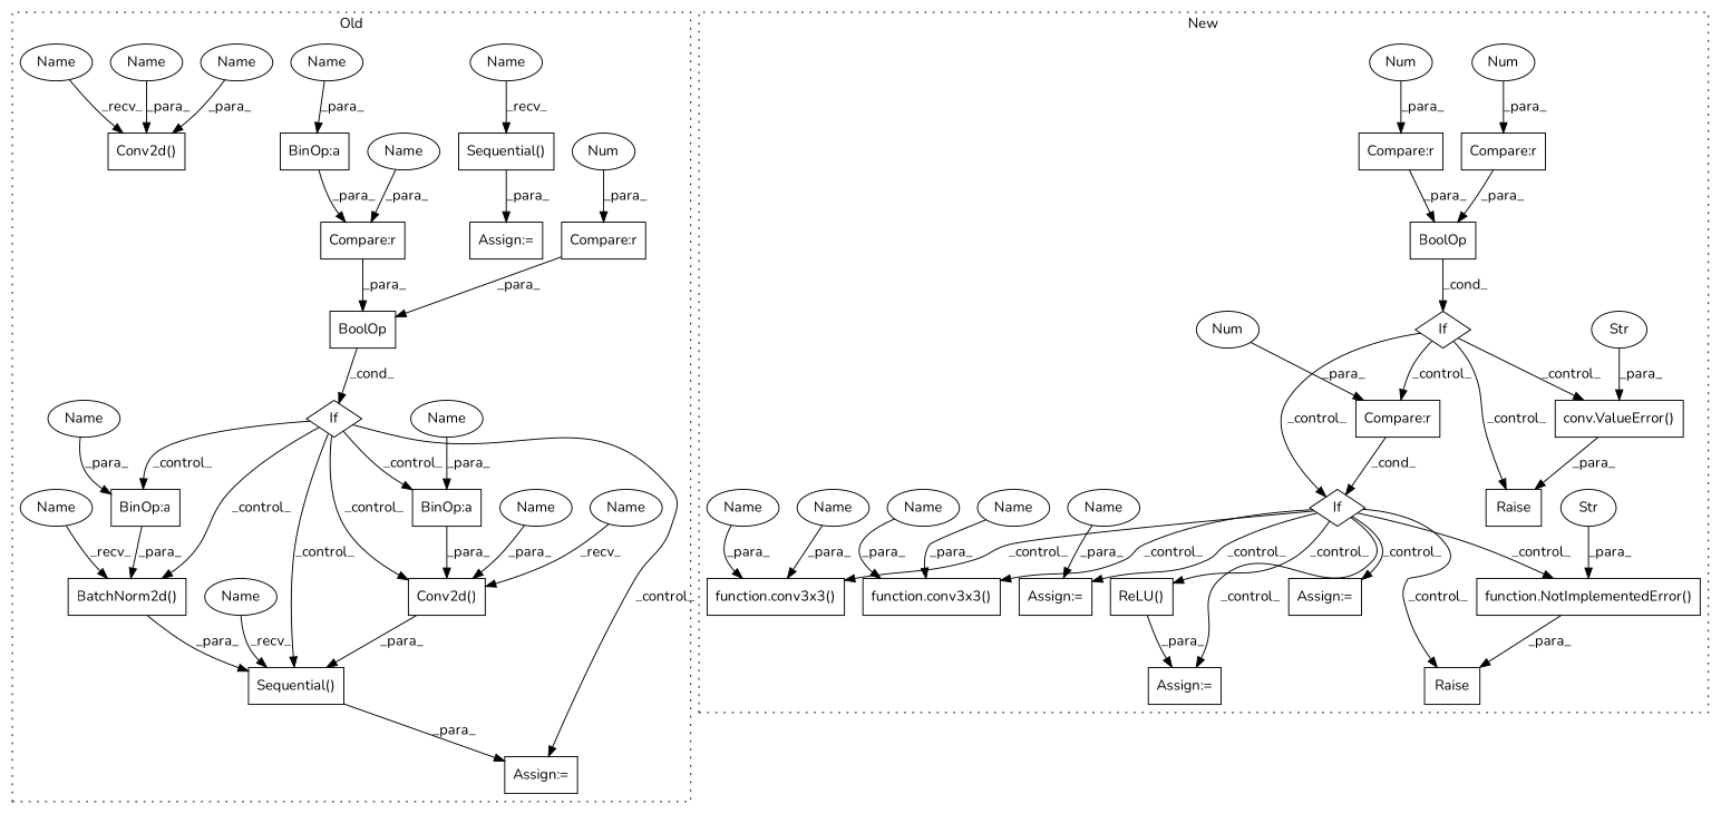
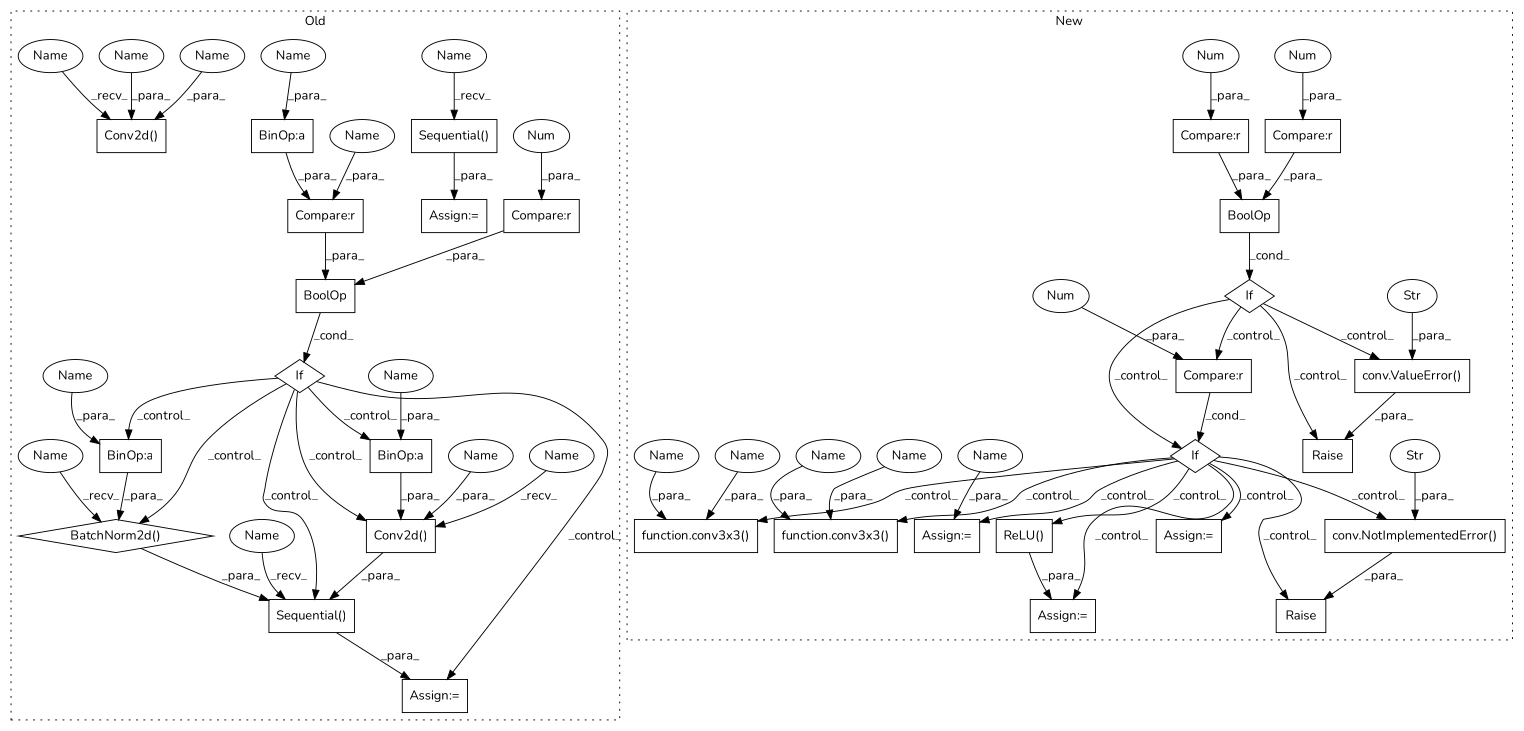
  digraph {
    fontname=Nunito
    node [a=87 fontname=Nunito l=6 s=783 shape=box]
    edge [fontname=Nunito]
    n1 [a=96 l="3,14" label=If s="780,834" shape=diamond]
    n2 [a=40 l=11 label="Compare:r"]
    n3 [a=82 l=3 label="BinOp:a" s=825]
    n4 [a=82 l=3 label="BinOp:a" s=1029]
    n5 [a=82 l=3 label="BinOp:a" s=930]
    n6 [a=75 l="31,14" label="Sequential()" s="864,1039"]
    n7 [a=72 l=51 label=BoolOp]
    n8 [a=75 l="10,43" label="Conv2d()" s="895,939"]
    n9 [a=40 l=36 label="Compare:r" s=798]
-   n10 [a=75 l="15,1" label="BatchNorm2d()" s="1000,1038"]
+   n10 [a=75 l="15,1" label="BatchNorm2d()" s="1000,1038" shape=diamond]
    n11 [a=75 l=15 label="Sequential()" s=756]
    n12 [a=75 l="10,49" label="Conv2d()" s="615,639"]
    n13 [a=76 l=1 label=Num s=793 shape=ellipse]
    n14 [a=68 l=3 label="Assign:=" s=753]
    n15 [a=68 l=3 label="Assign:=" s=861]
    n16 [l=2 label=Name s=864 shape=ellipse]
    n17 [l=2 label=Name s=756 shape=ellipse]
    n18 [l=2 label=Name s=615 shape=ellipse]
    n19 [l=2 label=Name s=1000 shape=ellipse]
    n20 [l=2 label=Name s=895 shape=ellipse]
    n21 [l=9 label=Name s=905 shape=ellipse]
    n22 [l=9 label=Name s=798 shape=ellipse]
    n23 [label=Name s=933 shape=ellipse]
    n24 [label=Name s=828 shape=ellipse]
    n25 [label=Name s=1032 shape=ellipse]
    n26 [label=Name s=625 shape=ellipse]
    n27 [label=Name s=633 shape=ellipse]
    n28 [a=75 l="11,1" label="conv.ValueError()" s="1128,1192"]
    n29 [a=91 label=Raise s=1122]
    n30 [a=96 l="3,14" label=If s="1074,1108" shape=diamond]
    n31 [a=40 l=16 label="Compare:r" s=1092]
    n32 [a=68 l=3 label="Assign:=" s=1502]
    n33 [a=68 l=3 label="Assign:=" s=1633]
    n34 [a=91 label=Raise s=1231]
    n35 [a=68 l=3 label="Assign:=" s=1666]
    n36 [a=66 l=53 label=Str s=1139 shape=ellipse]
    n37 [a=96 l="3,14" label=If s="1202,1217" shape=diamond]
-   n38 [a=75 l="20,1" label="function.NotImplementedError()" s="1237,1299"]
+   n38 [a=75 l="20,1" label="conv.NotImplementedError()" s="1237,1299"]
    n39 [a=66 l=42 label=Str s=1257 shape=ellipse]
    n40 [a=72 l=31 label=BoolOp s=1077]
    n41 [a=40 l=12 label="Compare:r" s=1205]
    n42 [a=40 l=11 label="Compare:r" s=1077]
    n43 [a=75 l="8,1" label="function.conv3x3()" s="1413,1445"]
    n44 [a=75 l="8,1" label="function.conv3x3()" s="1548,1570"]
    n45 [a=76 l=1 label=Num s=1216 shape=ellipse]
    n46 [a=76 l=2 label=Num s=1106 shape=ellipse]
    n47 [a=76 l=1 label=Num s=1087 shape=ellipse]
    n48 [a=75 l=21 label="ReLU()" s=1505]
    n49 [label=Name s=1439 shape=ellipse]
    n50 [label=Name s=1669 shape=ellipse]
    n51 [label=Name s=1556 shape=ellipse]
    n52 [label=Name s=1431 shape=ellipse]
    n53 [label=Name s=1564 shape=ellipse]
    subgraph cluster_1 {
      label=Old
      style=dotted
      n1
      n2
      n3
      n4
      n5
      n6
      n7
      n8
      n9
      n10
      n11
      n12
      n13
      n14
      n15
      n16
      n17
      n18
      n19
      n20
      n21
      n22
      n23
      n24
      n25
      n26
      n27
    }
    subgraph cluster_2 {
      label=New
      style=dotted
      n28
      n29
      n30
      n31
      n32
      n33
      n34
      n35
      n36
      n37
      n38
      n39
      n40
      n41
      n42
      n43
      n44
      n45
      n46
      n47
      n48
      n49
      n50
      n51
      n52
      n53
    }
    n1 -> n4 [label=_control_]
    n1 -> n5 [label=_control_]
    n1 -> n6 [label=_control_]
    n1 -> n8 [label=_control_]
    n1 -> n10 [label=_control_]
    n1 -> n15 [label=_control_]
    n2 -> n7 [label=_para_]
    n3 -> n9 [label=_para_]
    n4 -> n10 [label=_para_]
    n5 -> n8 [label=_para_]
    n6 -> n15 [label=_para_]
    n7 -> n1 [label=_cond_]
    n8 -> n6 [label=_para_]
    n9 -> n7 [label=_para_]
    n10 -> n6 [label=_para_]
    n11 -> n14 [label=_para_]
    n13 -> n2 [label=_para_]
    n16 -> n6 [label=_recv_]
    n17 -> n11 [label=_recv_]
    n18 -> n12 [label=_recv_]
    n19 -> n10 [label=_recv_]
    n20 -> n8 [label=_recv_]
    n21 -> n8 [label=_para_]
    n22 -> n9 [label=_para_]
    n23 -> n5 [label=_para_]
    n24 -> n3 [label=_para_]
    n25 -> n4 [label=_para_]
    n26 -> n12 [label=_para_]
    n27 -> n12 [label=_para_]
    n28 -> n29 [label=_para_]
    n30 -> n28 [label=_control_]
    n30 -> n29 [label=_control_]
    n30 -> n37 [label=_control_]
    n30 -> n41 [label=_control_]
    n31 -> n40 [label=_para_]
    n36 -> n28 [label=_para_]
    n37 -> n32 [label=_control_]
    n37 -> n33 [label=_control_]
    n37 -> n34 [label=_control_]
    n37 -> n35 [label=_control_]
    n37 -> n38 [label=_control_]
    n37 -> n43 [label=_control_]
    n37 -> n44 [label=_control_]
    n37 -> n48 [label=_control_]
    n38 -> n34 [label=_para_]
    n39 -> n38 [label=_para_]
    n40 -> n30 [label=_cond_]
    n41 -> n37 [label=_cond_]
    n42 -> n40 [label=_para_]
    n45 -> n41 [label=_para_]
    n46 -> n31 [label=_para_]
    n47 -> n42 [label=_para_]
    n48 -> n32 [label=_para_]
    n49 -> n43 [label=_para_]
    n50 -> n35 [label=_para_]
    n51 -> n44 [label=_para_]
    n52 -> n43 [label=_para_]
    n53 -> n44 [label=_para_]
  }
